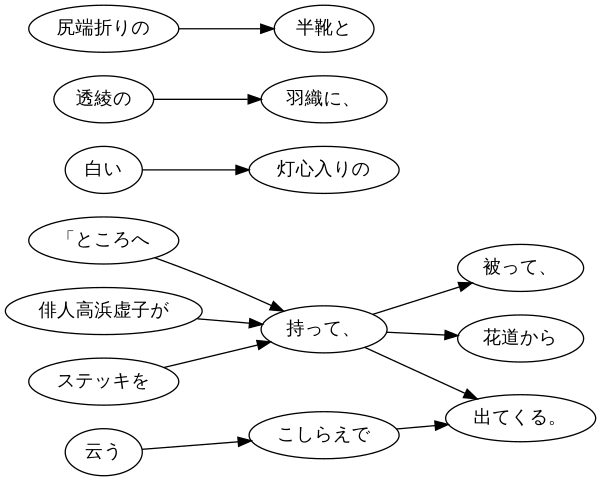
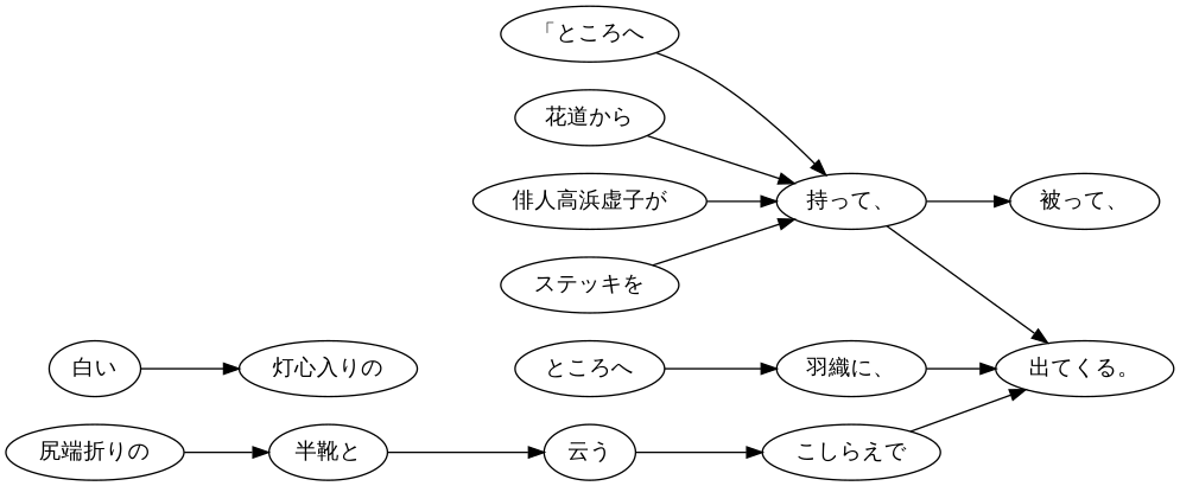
  digraph {
    fontname="Open Sans"
    rankdir=LR
    node [fontname="Open Sans"]
    edge [fontname="Open Sans"]
    n1 [label="「ところへ"]
    n2 [label="持って、"]
    n3 [label="被って、"]
    n4 [label="出てくる。"]
    n5 [label="花道から"]
    n6 [label="俳人高浜虚子が"]
    n7 [label="ステッキを"]
    n8 [label="白い"]
    n9 [label="灯心入りの"]
-   n10 [label="透綾の"]
+   n10 [label="ところへ"]
    n11 [label="羽織に、"]
    n12 [label="尻端折りの"]
    n13 [label="半靴と"]
    n14 [label="云う"]
    n15 [label="こしらえで"]
    n1 -> n2
    n2 -> n3
    n2 -> n4
-   n2 -> n5
+   n5 -> n2
    n6 -> n2
    n7 -> n2
    n8 -> n9
    n10 -> n11
+   n11 -> n4
    n12 -> n13
+   n13 -> n14
    n14 -> n15
    n15 -> n4
  }
